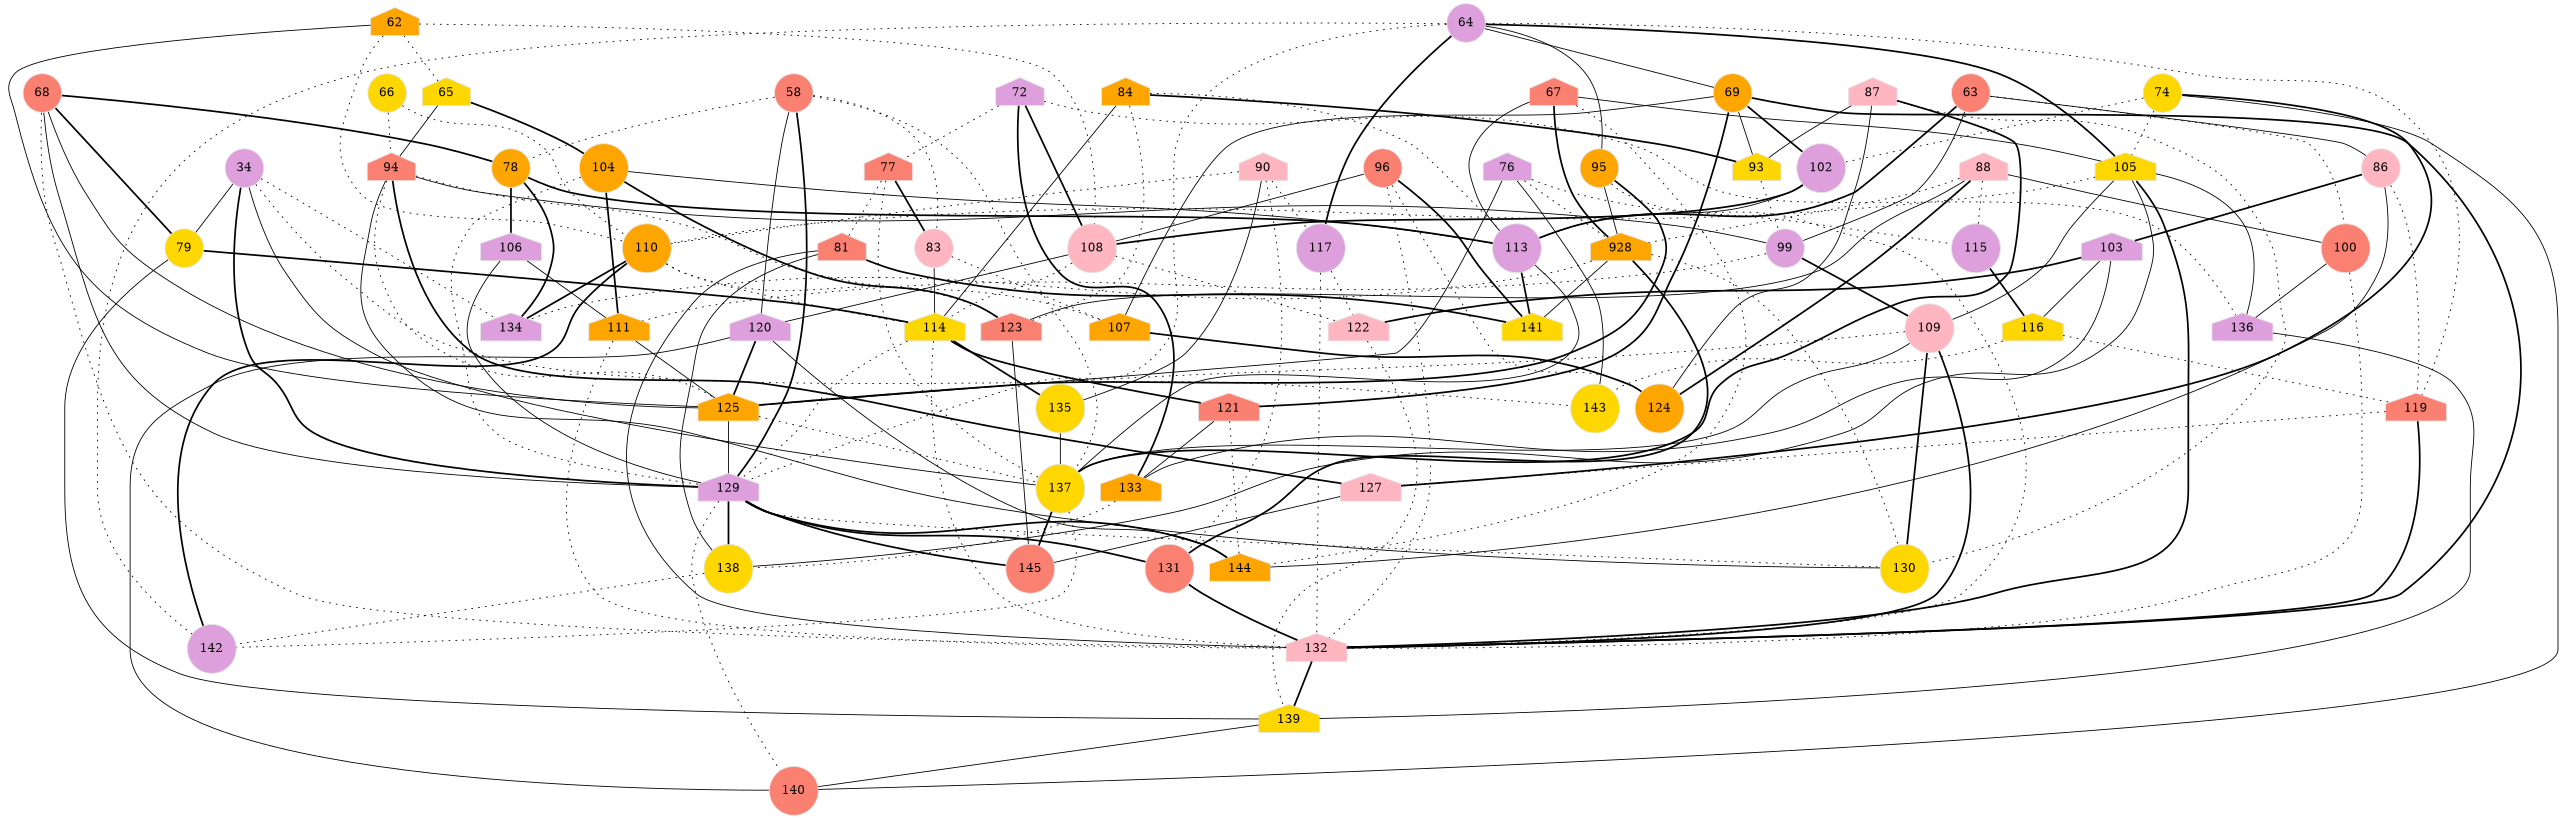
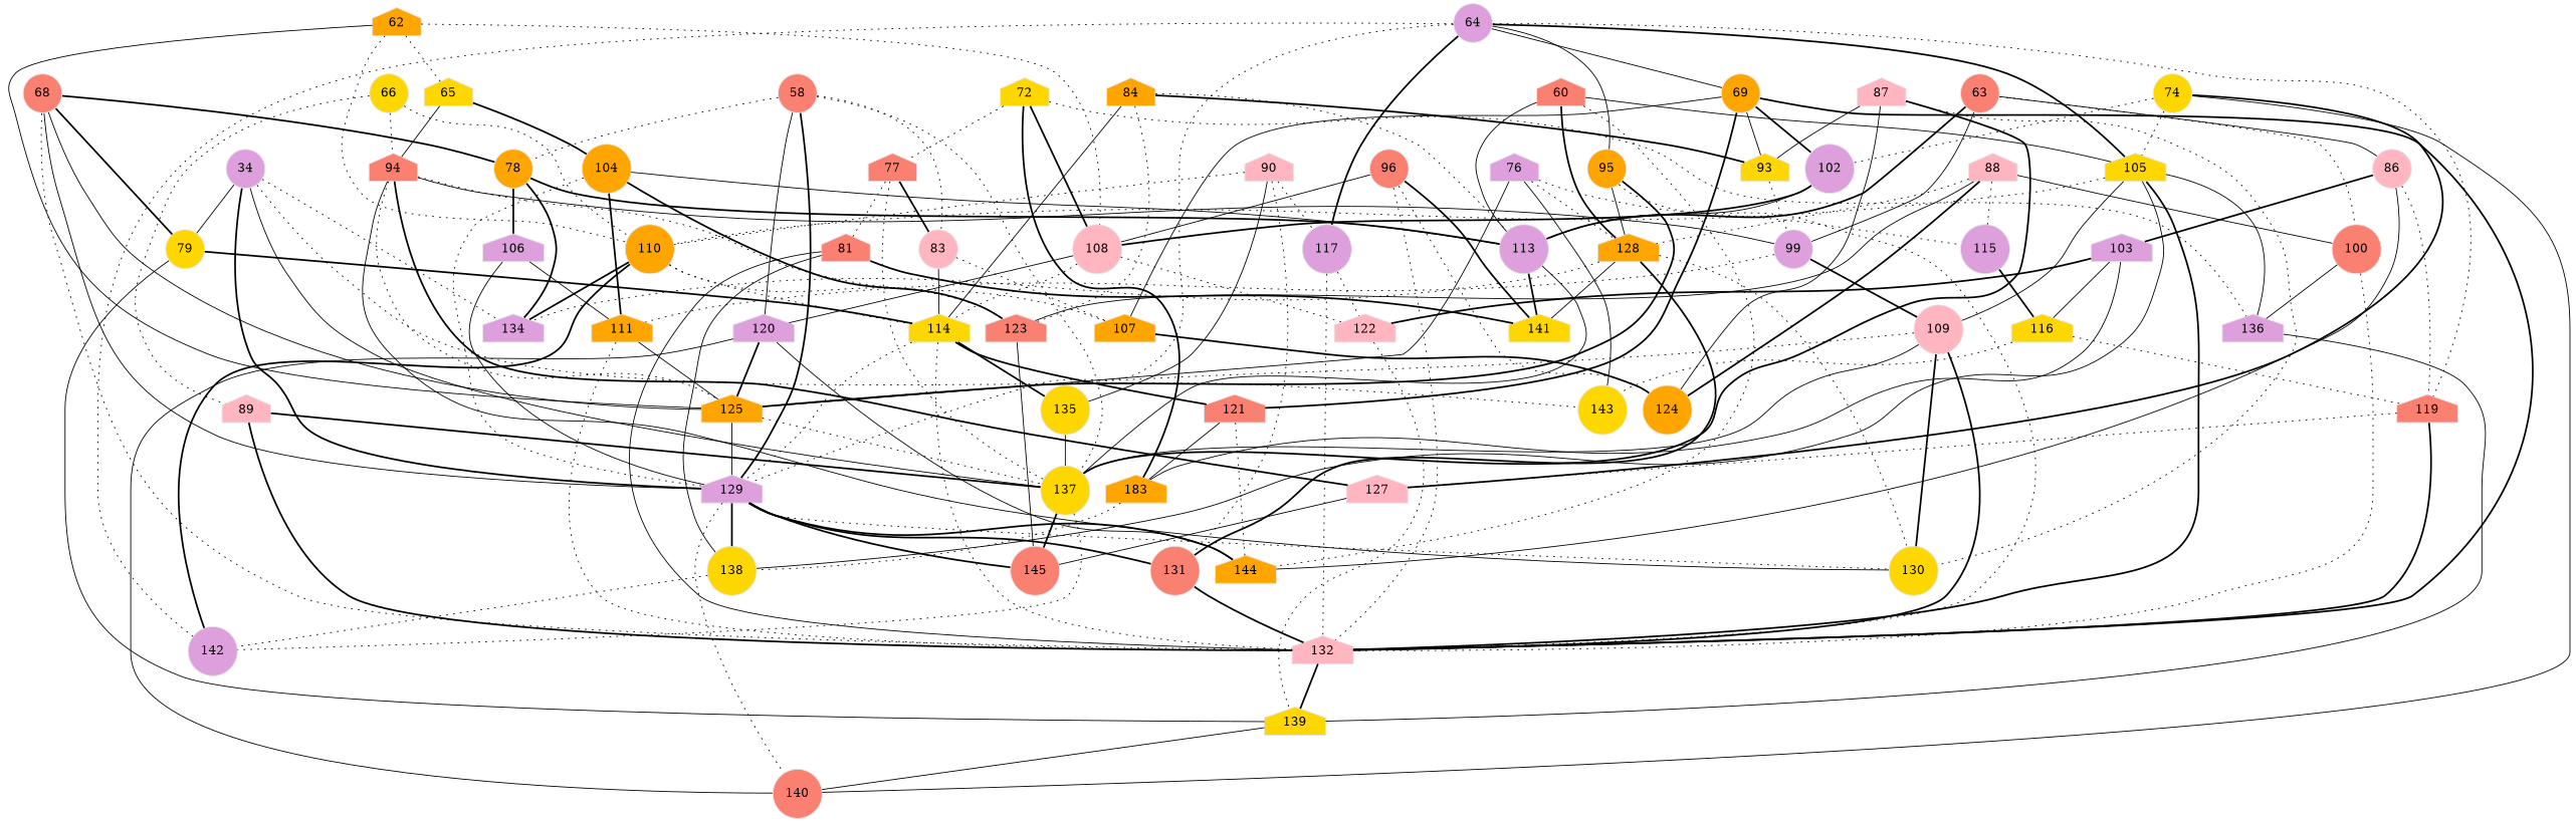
  graph {
    node [color=gray90 fillcolor=gold shape=house style=filled]
    edge [style=dotted]
    34 [fillcolor=plum shape=circle super="+9"]
    79 [shape=circle super="+16"]
    129 [fillcolor=plum super="+41+50+75"]
    134 [fillcolor=plum]
    137 [shape=circle super="+11+28+14+73"]
    143 [shape=circle]
    114 [super="+5+17+70+92"]
    139 [super="+48+56"]
    144 [fillcolor=orange super="+51"]
    140 [fillcolor=salmon shape=circle]
    138 [shape=circle super="+101"]
    130 [shape=circle super="+55"]
    131 [fillcolor=salmon shape=circle]
    145 [fillcolor=salmon shape=circle super="+118"]
    142 [fillcolor=plum shape=circle super="+112"]
    58 [fillcolor=salmon shape=circle super="+52"]
    78 [fillcolor=orange shape=circle super="+31"]
    83 [fillcolor=lightpink shape=circle]
    120 [fillcolor=plum super="+6"]
    113 [fillcolor=plum shape=circle super="+25+49"]
    106 [fillcolor=plum]
    107 [fillcolor=orange]
    125 [fillcolor=orange super="+91+85"]
    65
    62 [fillcolor=orange]
    108 [fillcolor=lightpink shape=circle super="+20+30"]
    110 [fillcolor=orange shape=circle super="+80+59"]
    94 [fillcolor=salmon super="+40"]
    104 [fillcolor=orange shape=circle super="+43+98"]
    122 [fillcolor=lightpink super="+18"]
    123 [fillcolor=salmon super="+38"]
    63 [fillcolor=salmon shape=circle]
    86 [fillcolor=lightpink shape=circle]
    99 [fillcolor=plum shape=circle super="+35"]
    100 [fillcolor=salmon shape=circle]
    119 [fillcolor=salmon super="+45"]
    103 [fillcolor=plum]
    109 [fillcolor=lightpink shape=circle super="+24"]
    111 [fillcolor=orange super="+57"]
    132 [fillcolor=lightpink super="+33+97"]
    136 [fillcolor=plum]
    141
    64 [fillcolor=plum shape=circle super="+8+15+32"]
    69 [fillcolor=orange shape=circle super="+54"]
    95 [fillcolor=orange shape=circle]
    105 [super="+44+71"]
    117 [fillcolor=plum shape=circle super="+37"]
    93
    102 [fillcolor=plum shape=circle]
    121 [fillcolor=salmon]
-   128 [fillcolor=orange super="+36+60" label=928]
+   128 [fillcolor=orange super="+36+60"]
    127 [fillcolor=lightpink]
+   89 [fillcolor=lightpink super="+42"]
    66 [shape=circle]
-   67 [fillcolor=salmon]
+   67 [fillcolor=salmon label=60]
    68 [fillcolor=salmon shape=circle super="+29"]
    124 [fillcolor=orange shape=circle]
-   133 [fillcolor=orange]
-   72 [fillcolor=plum]
+   133 [fillcolor=orange label=183]
+   72
    77 [fillcolor=salmon]
    81 [fillcolor=salmon]
    74 [shape=circle]
    76 [fillcolor=plum]
    115 [fillcolor=plum shape=circle]
    116
    135 [shape=circle]
    84 [fillcolor=orange]
    87 [fillcolor=lightpink]
    88 [fillcolor=lightpink super="+46"]
    90 [fillcolor=lightpink super="+10"]
    96 [fillcolor=salmon shape=circle super="+61"]
    34 -- 79 [style=solid weight=2]
    34 -- 129 [style=bold]
    34 -- 134
    34 -- 137 [style=solid]
    34 -- 143
    79 -- 114 [style=bold]
    79 -- 139 [style=solid]
    129 -- 144 [style=bold]
    129 -- 140
    129 -- 138 [style=bold weight=2]
    129 -- 130
    129 -- 131 [style=bold]
    129 -- 145 [style=bold]
    137 -- 145 [style=bold weight=3]
    137 -- 142
    114 -- 129
    114 -- 132 [weight=2]
    114 -- 121 [style=bold]
    114 -- 135 [style=bold]
    139 -- 140 [style=solid]
    138 -- 142
    131 -- 132 [style=bold]
    58 -- 129 [style=bold weight=2]
    58 -- 137
    58 -- 78
    58 -- 83
    58 -- 120 [style=solid]
    78 -- 134 [style=bold]
    78 -- 113 [style=bold]
    78 -- 106 [style=bold weight=2]
    83 -- 114 [style=solid]
    83 -- 107
    120 -- 144 [style=solid weight=2]
    120 -- 140 [style=solid]
    120 -- 125 [style=bold]
    113 -- 137 [style=solid]
    113 -- 141 [style=bold]
    106 -- 129 [style=solid]
    106 -- 111 [style=solid]
    107 -- 124 [style=bold]
    125 -- 129 [style=solid]
    125 -- 137
    65 -- 94 [style=solid]
    65 -- 104 [style=bold]
    62 -- 125 [style=solid]
    62 -- 65
    62 -- 108
    62 -- 110
    108 -- 114 [weight=2]
    108 -- 120 [style=solid]
    108 -- 122
    110 -- 134 [style=bold]
    110 -- 114 [weight=2]
    110 -- 142 [style=bold]
    110 -- 123
    94 -- 130 [style=solid]
    94 -- 107
    94 -- 125 [weight=2]
    94 -- 99 [style=solid]
    94 -- 127 [style=bold]
    104 -- 129 [weight=2]
    104 -- 113 [style=solid]
    104 -- 123 [style=bold weight=2]
    104 -- 111 [style=bold]
    122 -- 139
    123 -- 145 [style=solid]
    63 -- 113 [style=bold]
    63 -- 86 [style=solid]
    63 -- 99 [style=solid]
    63 -- 100
    86 -- 144 [style=solid]
    86 -- 119
    86 -- 103 [style=bold]
    99 -- 109 [style=bold weight=2]
    99 -- 111
    100 -- 132
    100 -- 136 [style=solid]
    119 -- 132 [style=bold]
    119 -- 127
    103 -- 122 [style=bold]
    103 -- 133 [style=solid]
    103 -- 116 [style=solid]
    109 -- 137 [style=solid]
    109 -- 130 [style=bold weight=2]
    109 -- 125
    109 -- 132 [style=bold]
    111 -- 125 [style=solid]
    111 -- 132 [weight=2]
    132 -- 139 [style=bold weight=2]
    136 -- 139 [style=solid]
    64 -- 129 [weight=2]
    64 -- 142 [weight=2]
    64 -- 119 [weight=2]
    64 -- 69 [style=solid]
    64 -- 95 [style=solid]
    64 -- 105 [style=bold]
    64 -- 117 [style=bold]
    69 -- 107 [style=solid]
    69 -- 132 [style=bold]
    69 -- 93 [style=solid]
    69 -- 102 [style=bold]
    69 -- 121 [style=bold]
    95 -- 125 [style=bold]
    95 -- 132
    95 -- 128 [style=solid]
    105 -- 138 [style=solid]
    105 -- 110
    105 -- 109 [style=solid]
    105 -- 132 [style=bold]
    105 -- 136 [style=solid]
    117 -- 122 [weight=2]
    117 -- 132 [weight=2]
    93 -- 99
    102 -- 113 [style=solid]
    102 -- 108 [style=bold]
    121 -- 144
    121 -- 133 [style=solid]
    128 -- 134
    128 -- 130
    128 -- 131 [style=bold]
    128 -- 141 [style=solid]
    127 -- 145 [style=solid]
+   89 -- 137 [style=bold]
+   89 -- 132 [style=bold weight=3]
    66 -- 110
    66 -- 94
+   66 -- 89 [weight=2]
    67 -- 144
    67 -- 113 [style=solid]
    67 -- 105 [style=solid]
    67 -- 128 [style=bold]
    68 -- 79 [style=bold]
    68 -- 129 [style=solid]
    68 -- 78 [style=bold]
    68 -- 125 [style=solid weight=2]
    68 -- 132
    133 -- 138
    72 -- 108 [style=bold]
    72 -- 136
    72 -- 133 [style=bold]
    72 -- 77
    77 -- 137
    77 -- 83 [style=bold]
    77 -- 81
    81 -- 138 [style=solid]
    81 -- 132 [style=solid]
    81 -- 141 [style=bold]
    74 -- 140 [style=solid]
    74 -- 105
    74 -- 102
    74 -- 127 [style=bold]
    76 -- 143 [style=solid]
    76 -- 125 [style=solid]
    76 -- 128
    76 -- 115
    115 -- 116 [style=bold]
    116 -- 143
    116 -- 119
    135 -- 137 [style=solid weight=2]
    84 -- 114 [style=solid]
    84 -- 113
    84 -- 123
    84 -- 93 [style=bold]
    87 -- 137 [style=bold]
    87 -- 130
    87 -- 93 [style=solid]
    87 -- 124 [style=solid]
    88 -- 123 [style=solid]
    88 -- 100 [style=solid]
    88 -- 128
    88 -- 124 [style=bold]
    88 -- 115 [weight=2]
    90 -- 131
    90 -- 110
    90 -- 117
    90 -- 135 [style=solid]
    96 -- 108 [style=solid]
    96 -- 132
    96 -- 141 [style=bold]
    96 -- 124
  }
